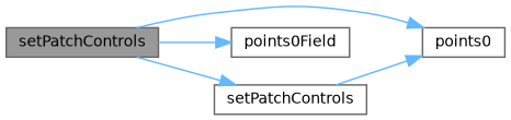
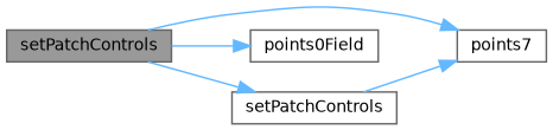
  digraph {
    rankdir=LR
    node [color=grey40 fillcolor=white fontname=Helvetica fontsize=10 shape=box style=filled]
    edge [color=steelblue1 fontname=Helvetica fontsize=10 labelfontname=Helvetica labelfontsize=10 style=solid]
    n1 [color=gray40 fillcolor=grey60 fontcolor=black height=0.2 label=setPatchControls width=0.4]
-   n2 [height=0.2 label=points0 width=0.4]
+   n2 [height=0.2 label=points7 width=0.4]
    n3 [height=0.2 label=points0Field width=0.4]
    n4 [height=0.2 label=setPatchControls width=0.4]
    n1 -> n2
    n1 -> n3
    n1 -> n4
    n4 -> n2
  }
